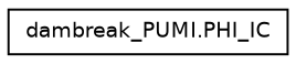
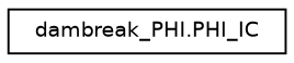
  digraph {
    rankdir=LR
-   n1 [color=black fillcolor=white fontname=Helvetica fontsize=10 height=0.2 label="dambreak_PUMI.PHI_IC" shape=record style=filled width=0.4]
+   n1 [color=black fillcolor=white fontname=Helvetica fontsize=10 height=0.2 label="dambreak_PHI.PHI_IC" shape=record style=filled width=0.4]
  }
